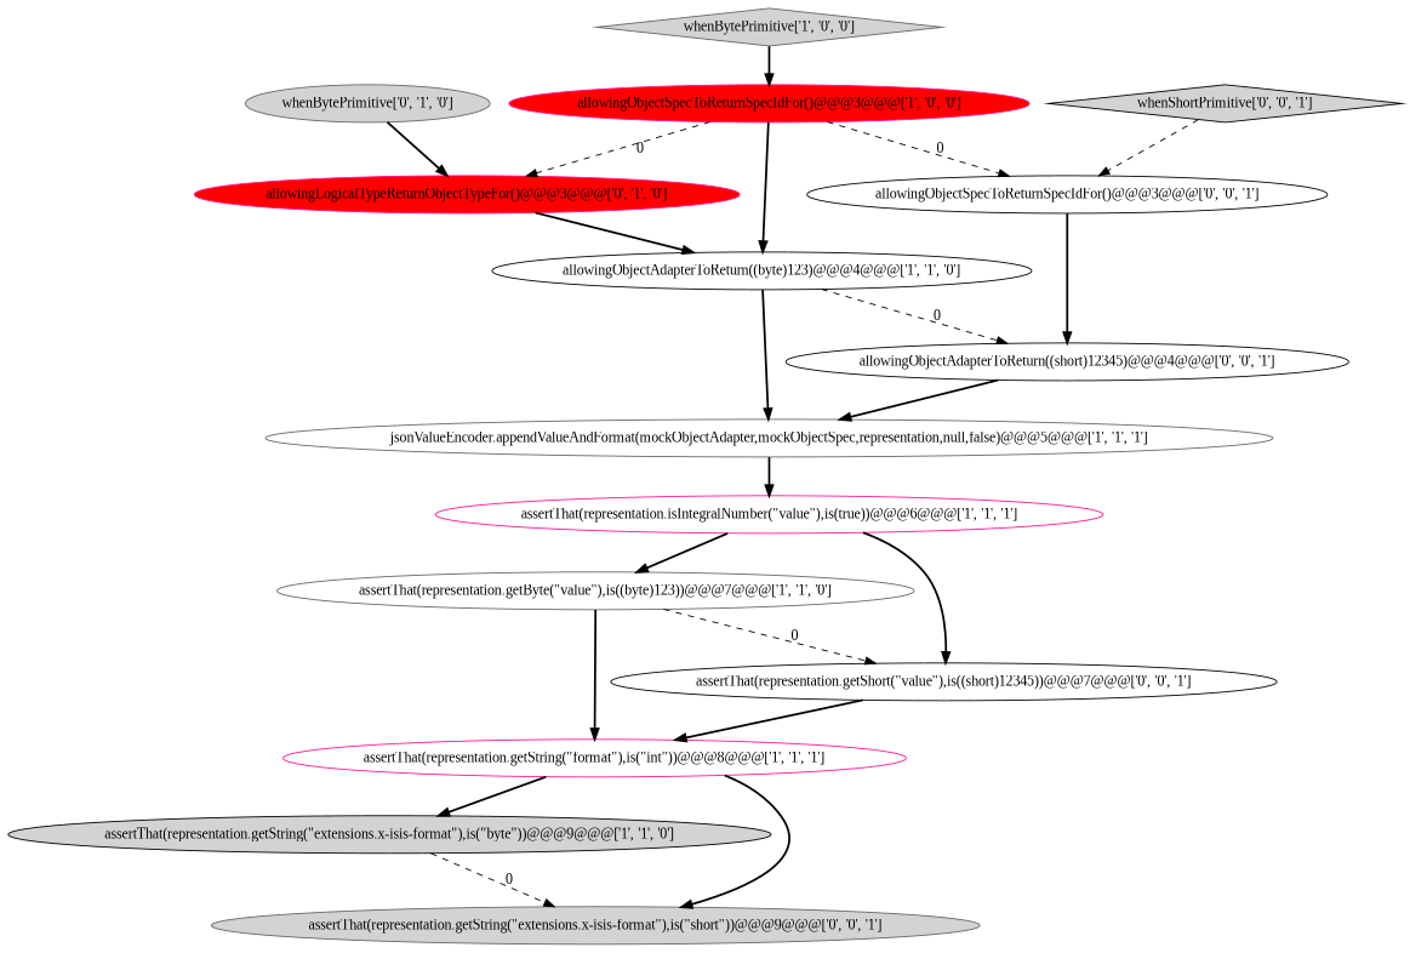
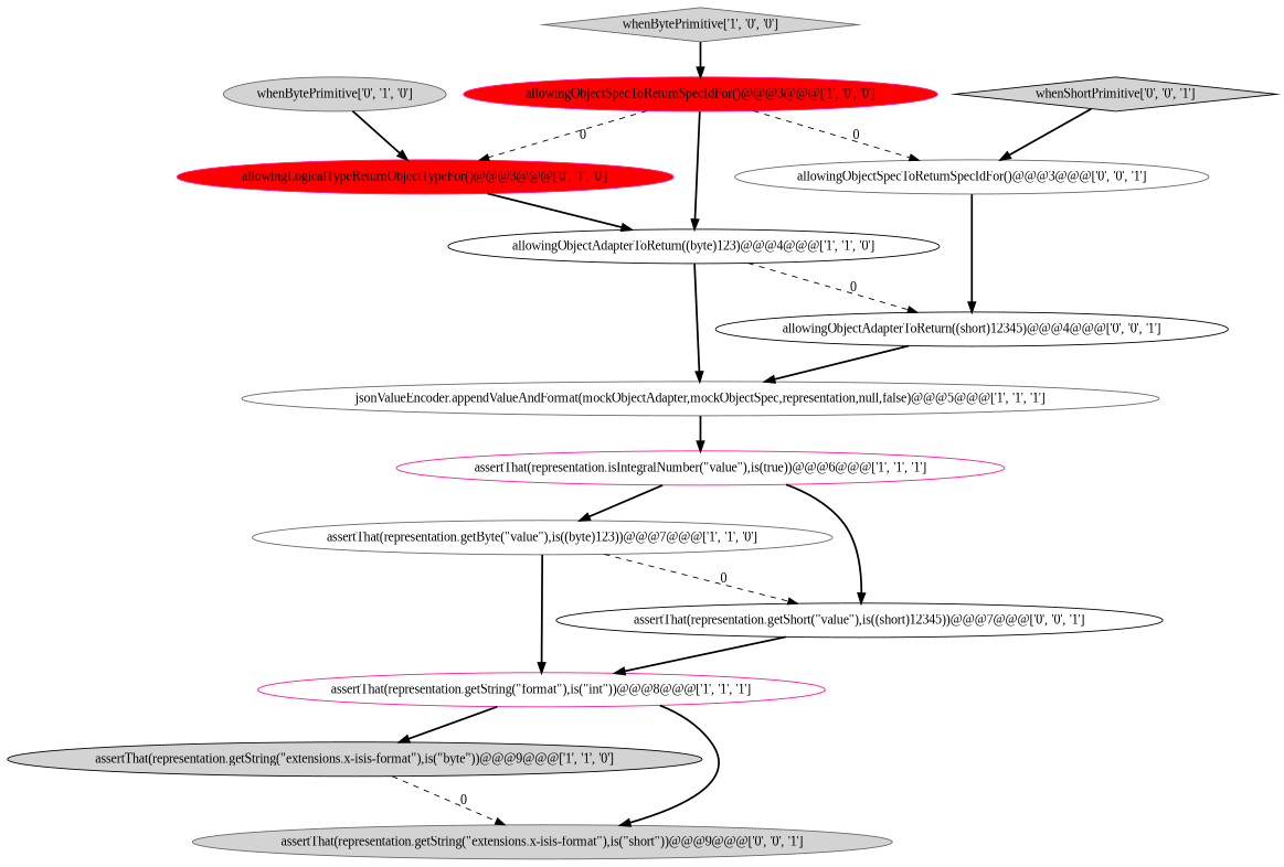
  digraph {
    fontname="Liberation Serif"
    node [color=black fillcolor=white fontname="Liberation Serif" shape=ellipse style=filled]
    edge [fontname="Liberation Serif" style=bold]
    n1 [color=gray40 label="assertThat(representation.getByte(\"value\"),is((byte)123))@@@7@@@['1', '1', '0']"]
    n2 [color=deeppink label="assertThat(representation.getString(\"format\"),is(\"int\"))@@@8@@@['1', '1', '1']"]
    n3 [label="assertThat(representation.getShort(\"value\"),is((short)12345))@@@7@@@['0', '0', '1']"]
    n4 [fillcolor=lightgray label="assertThat(representation.getString(\"extensions.x-isis-format\"),is(\"byte\"))@@@9@@@['1', '1', '0']"]
    n5 [color=gray40 fillcolor=lightgray label="assertThat(representation.getString(\"extensions.x-isis-format\"),is(\"short\"))@@@9@@@['0', '0', '1']"]
    n6 [color=gray40 label="jsonValueEncoder.appendValueAndFormat(mockObjectAdapter,mockObjectSpec,representation,null,false)@@@5@@@['1', '1', '1']"]
    n7 [color=deeppink label="assertThat(representation.isIntegralNumber(\"value\"),is(true))@@@6@@@['1', '1', '1']"]
    n8 [color=deeppink fillcolor=red label="allowingObjectSpecToReturnSpecIdFor()@@@3@@@['1', '0', '0']"]
    n9 [label="allowingObjectAdapterToReturn((byte)123)@@@4@@@['1', '1', '0']"]
    n10 [color=deeppink fillcolor=red label="allowingLogicalTypeReturnObjectTypeFor()@@@3@@@['0', '1', '0']"]
-   n11 [label="allowingObjectSpecToReturnSpecIdFor()@@@3@@@['0', '0', '1']"]
+   n11 [color=gray40 label="allowingObjectSpecToReturnSpecIdFor()@@@3@@@['0', '0', '1']"]
    n12 [label="allowingObjectAdapterToReturn((short)12345)@@@4@@@['0', '0', '1']"]
    n13 [color=gray40 fillcolor=lightgray label="whenBytePrimitive['0', '1', '0']"]
    n14 [color=gray40 fillcolor=lightgray label="whenBytePrimitive['1', '0', '0']" shape=diamond]
    n15 [fillcolor=lightgray label="whenShortPrimitive['0', '0', '1']" shape=diamond]
    n1 -> n2
    n1 -> n3 [label=0 style=dashed]
    n2 -> n4
    n2 -> n5
    n3 -> n2
    n4 -> n5 [label=0 style=dashed]
    n6 -> n7
    n7 -> n1
    n7 -> n3
    n8 -> n9
    n8 -> n10 [label=0 style=dashed]
    n8 -> n11 [label=0 style=dashed]
    n9 -> n6
    n9 -> n12 [label=0 style=dashed]
    n10 -> n9
    n11 -> n12
    n12 -> n6
    n13 -> n10
    n14 -> n8
-   n15 -> n11 [style=dashed]
+   n15 -> n11
  }
